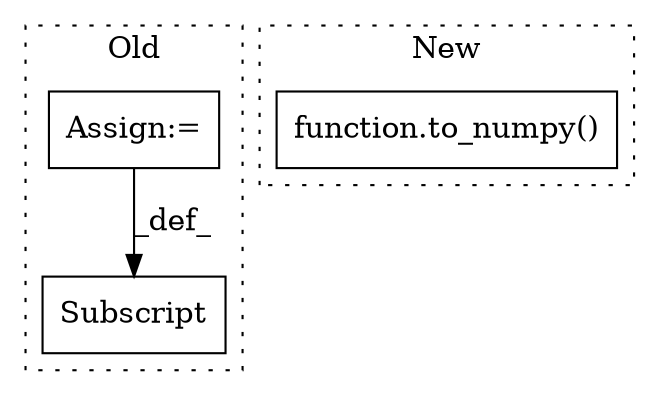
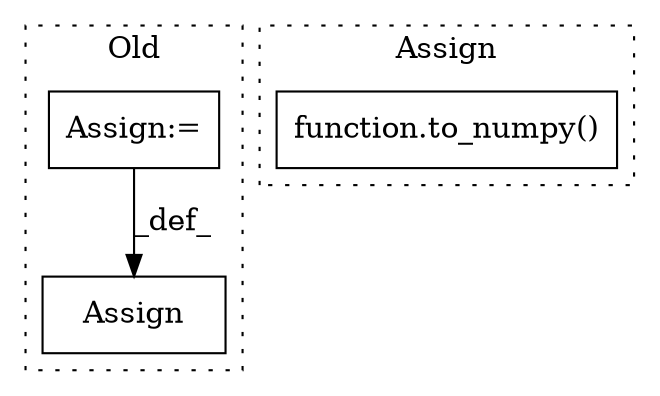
  digraph {
    node [shape=box]
-   n1 [a=63 l="18,0" label=Subscript s="1496,0"]
+   n1 [a=63 l="18,0" label=Assign s="1496,0"]
    n2 [a=68 l=3 label="Assign:=" s=1514]
    n3 [a=75 l="9,1" label="function.to_numpy()" s="1421,1440"]
    subgraph cluster_1 {
      label=Old
      style=dotted
      n1
      n2
    }
    subgraph cluster_2 {
-     label=New
+     label=Assign
      style=dotted
      n3
    }
    n2 -> n1 [label=_def_]
  }
